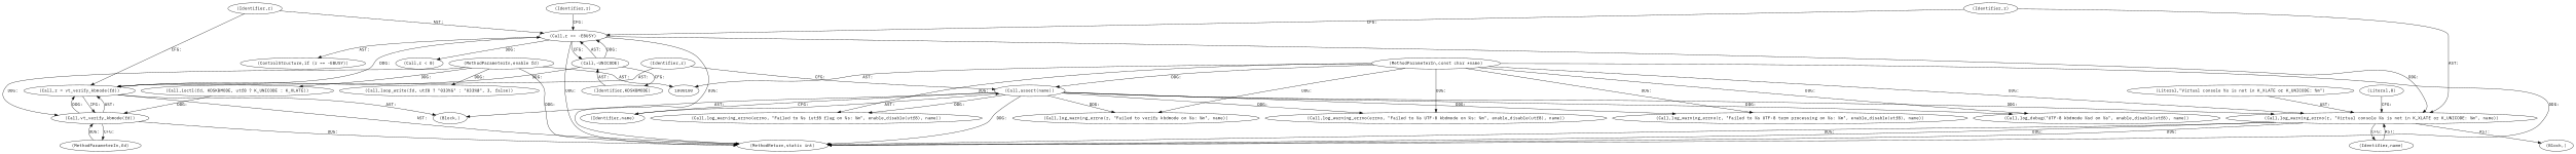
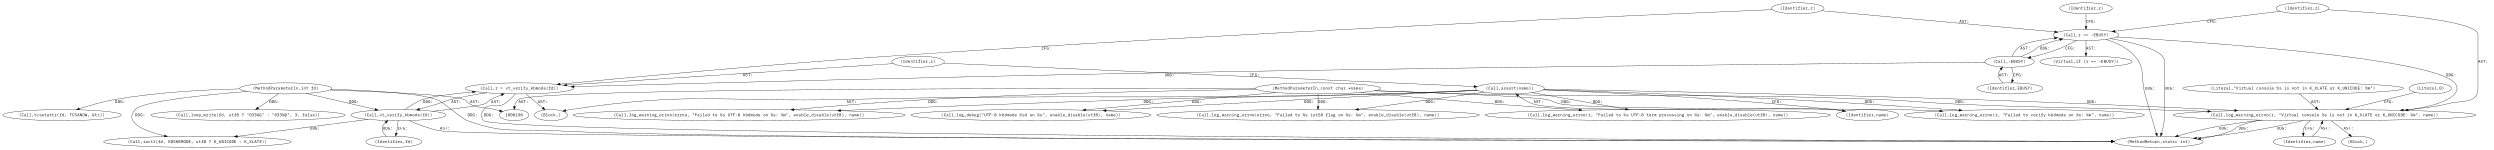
  digraph {
    fontname="IBM Plex Mono"
    node [fontname="IBM Plex Mono"]
    edge [fontname="IBM Plex Mono"]
    n1 [label="(Call,log_warning_errno(r, \"Virtual console %s is not in K_XLATE or K_UNICODE: %m\", name))"]
    n2 [label="(Identifier,name)"]
    n3 [label="(MethodReturn,static int)"]
    n4 [label="(Block,)"]
    n5 [label="(Call,r == -EBUSY)"]
-   n6 [label="(Call,-UNICODE)"]
-   n7 [label="(ControlStructure,if (r == -EBUSY))"]
-   n8 [label="(Call,r < 0)"]
+   n6 [label="(Call,-EBUSY)"]
+   n7 [label="(Virtual,if (r == -EBUSY))"]
    n9 [label="(Call,r = vt_verify_kbmode(fd))"]
-   n10 [label="(Identifier,KDSKBMODE)"]
+   n10 [label="(Identifier,EBUSY)"]
    n11 [label="(Call,vt_verify_kbmode(fd))"]
    n12 [label="(Block,)"]
-   n13 [label="(MethodParameterIn,fd)"]
+   n13 [label="(Identifier,fd)"]
    n14 [label="(Call,ioctl(fd, KDSKBMODE, utf8 ? K_UNICODE : K_XLATE))"]
-   n15 [label="(MethodParameterIn,enable fd)"]
+   n15 [label="(MethodParameterIn,int fd)"]
+   n16 [label="(Call,tcsetattr(fd, TCSANOW, &tc))"]
    n17 [label="(Call,loop_write(fd, utf8 ? \"\033%G\" : \"\033%@\", 3, false))"]
    1000100
    n19 [label="(Call,assert(name))"]
    n20 [label="(Call,log_warning_errno(r, \"Failed to %s UTF-8 term processing on %s: %m\", enable_disable(utf8), name))"]
    n21 [label="(Identifier,name)"]
    n22 [label="(Call,log_warning_errno(errno, \"Failed to %s iutf8 flag on %s: %m\", enable_disable(utf8), name))"]
    n23 [label="(Call,log_warning_errno(r, \"Failed to verify kbdmode on %s: %m\", name))"]
    n24 [label="(Call,log_warning_errno(errno, \"Failed to %s UTF-8 kbdmode on %s: %m\", enable_disable(utf8), name))"]
    n25 [label="(Call,log_debug(\"UTF-8 kbdmode %sd on %s\", enable_disable(utf8), name))"]
    n26 [label="(MethodParameterIn,const char *name)"]
    n27 [label="(Identifier,r)"]
    n28 [label="(Identifier,r)"]
    n29 [label="(Identifier,r)"]
    n30 [label="(Literal,\"Virtual console %s is not in K_XLATE or K_UNICODE: %m\")"]
    n31 [label="(Identifier,r)"]
    n32 [label="(Literal,0)"]
    n1 -> n2 [label="CFG: "]
    n1 -> n3 [label="DDG: "]
    n1 -> n3 [label="DDG: "]
    n1 -> n3 [label="DDG: "]
    n1 -> n4 [label="AST: "]
    n2 -> n1 [label="AST: "]
    n5 -> n1 [label="DDG: "]
    n5 -> n3 [label="DDG: "]
    n5 -> n3 [label="DDG: "]
    n5 -> n6 [label="CFG: "]
    n5 -> n7 [label="AST: "]
-   n5 -> n8 [label="DDG: "]
    n6 -> n5 [label="AST: "]
    n6 -> n5 [label="DDG: "]
    n6 -> n9 [label="DDG: "]
    n6 -> n10 [label="CFG: "]
-   n9 -> n3 [label="AST: "]
-   n9 -> n5 [label="DDG: "]
-   n9 -> n11 [label="CFG: "]
+   n9 -> n3 [label="DDG: "]
+   n9 -> n11 [label="AST: "]
    n9 -> n12 [label="AST: "]
    n10 -> n6 [label="AST: "]
-   n11 -> n3 [label="DDG: "]
+   n11 -> n3 [label="AST: "]
    n11 -> n9 [label="AST: "]
    n11 -> n9 [label="DDG: "]
    n11 -> n13 [label="CFG: "]
-   n14 -> n11 [label="DDG: "]
+   n11 -> n14 [label="DDG: "]
    n13 -> n11 [label="DDG: "]
    n15 -> n3 [label="DDG: "]
    n15 -> n11 [label="DDG: "]
    n15 -> n14 [label="DDG: "]
+   n15 -> n16 [label="DDG: "]
    n15 -> n17 [label="DDG: "]
    n15 -> 1000100 [label="AST: "]
    n19 -> n1 [label="DDG: "]
-   n19 -> n3 [label="DDG: "]
    n19 -> n12 [label="AST: "]
    n19 -> n20 [label="DDG: "]
    n19 -> n21 [label="CFG: "]
    n19 -> n22 [label="DDG: "]
    n19 -> n23 [label="DDG: "]
    n19 -> n24 [label="DDG: "]
    n19 -> n25 [label="DDG: "]
    n21 -> n19 [label="AST: "]
    n26 -> n1 [label="DDG: "]
-   n26 -> n3 [label="DDG: "]
    n26 -> 1000100 [label="AST: "]
-   n26 -> n19 [label="DDG: "]
    n26 -> n20 [label="DDG: "]
    n26 -> n22 [label="DDG: "]
    n26 -> n23 [label="DDG: "]
    n26 -> n24 [label="DDG: "]
    n26 -> n25 [label="DDG: "]
    n27 -> n5 [label="CFG: "]
    n28 -> n9 [label="AST: "]
    n28 -> n19 [label="CFG: "]
    n29 -> n5 [label="AST: "]
    n29 -> n9 [label="CFG: "]
    n30 -> n1 [label="AST: "]
    n31 -> n1 [label="AST: "]
    n31 -> n5 [label="CFG: "]
    n32 -> n1 [label="CFG: "]
  }
